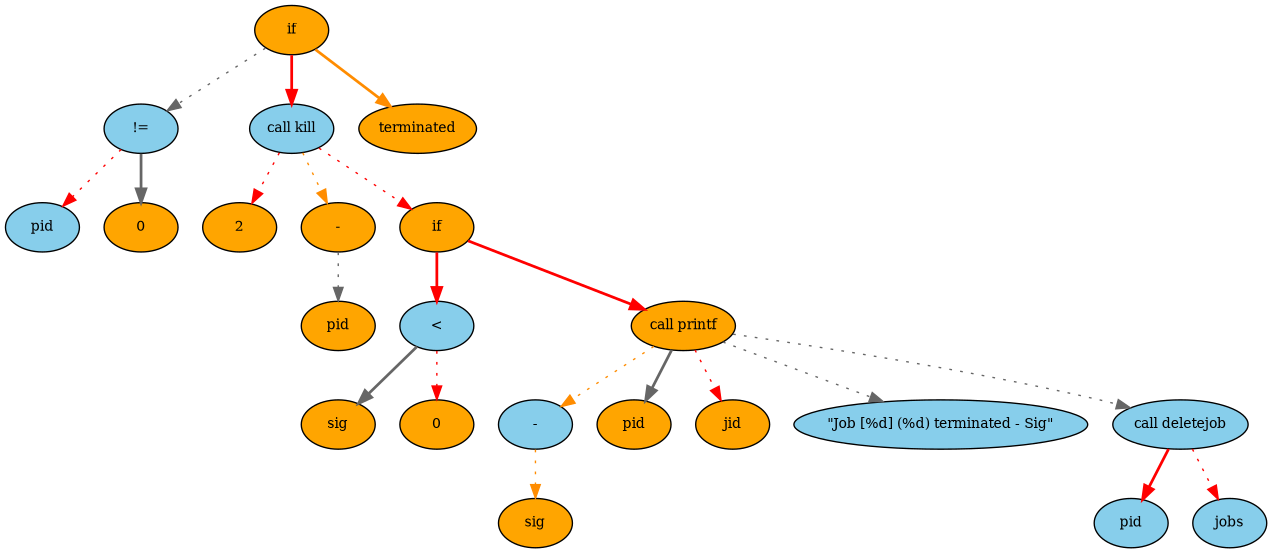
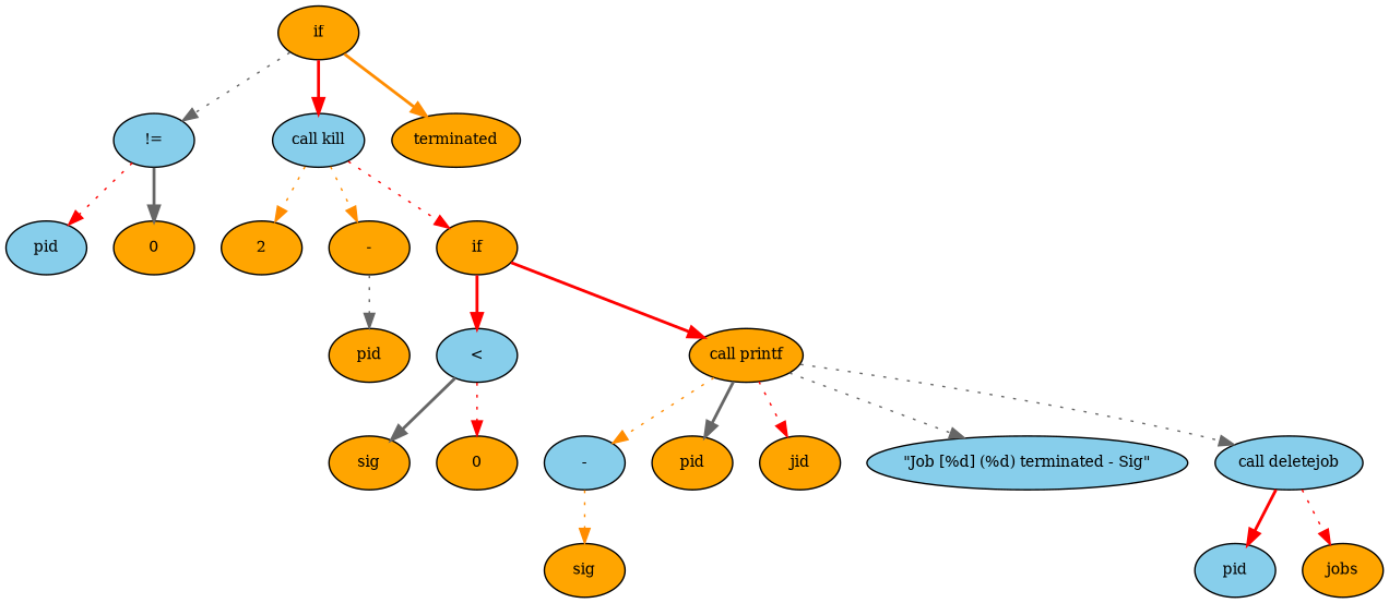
  digraph {
    fontname="DejaVu Serif"
    fontsize=10
    node [fillcolor=orange fontname="DejaVu Serif" fontsize=10 shape=ellipse style=filled]
    edge [color=red fontname="DejaVu Serif" fontsize=10 style=dotted]
    n1 [label=if]
    n2 [fillcolor=skyblue label="!="]
    n3 [fillcolor=skyblue label="call kill"]
    n4 [label=terminated]
    n5 [fillcolor=skyblue label=pid]
    n6 [label=0]
    n7 [label=2]
    n8 [label="-"]
    n9 [label=if]
    n10 [label=pid]
    n11 [fillcolor=skyblue label="<"]
    n12 [label="call printf"]
    n13 [label=sig]
    n14 [label=0]
    n15 [fillcolor=skyblue label="-"]
    n16 [label=pid]
    n17 [label=jid]
    n18 [fillcolor=skyblue label="\"Job [%d] (%d) terminated - Sig\""]
    n19 [fillcolor=skyblue label="call deletejob"]
    n20 [label=sig]
    n21 [fillcolor=skyblue label=pid]
-   n22 [fillcolor=skyblue label=jobs]
+   n22 [label=jobs]
    n1 -> n2 [color=gray40]
    n1 -> n3 [style=bold]
    n1 -> n4 [color=darkorange style=bold]
    n2 -> n5
    n2 -> n6 [color=gray40 style=bold]
-   n3 -> n7
+   n3 -> n7 [color=darkorange]
    n3 -> n8 [color=darkorange]
    n3 -> n9
    n8 -> n10 [color=gray40]
    n9 -> n11 [style=bold]
    n9 -> n12 [style=bold]
    n11 -> n13 [color=gray40 style=bold]
    n11 -> n14
    n12 -> n15 [color=darkorange]
    n12 -> n16 [color=gray40 style=bold]
    n12 -> n17
    n12 -> n18 [color=gray40]
    n12 -> n19 [color=gray40]
    n15 -> n20 [color=darkorange]
    n19 -> n21 [style=bold]
    n19 -> n22
  }
